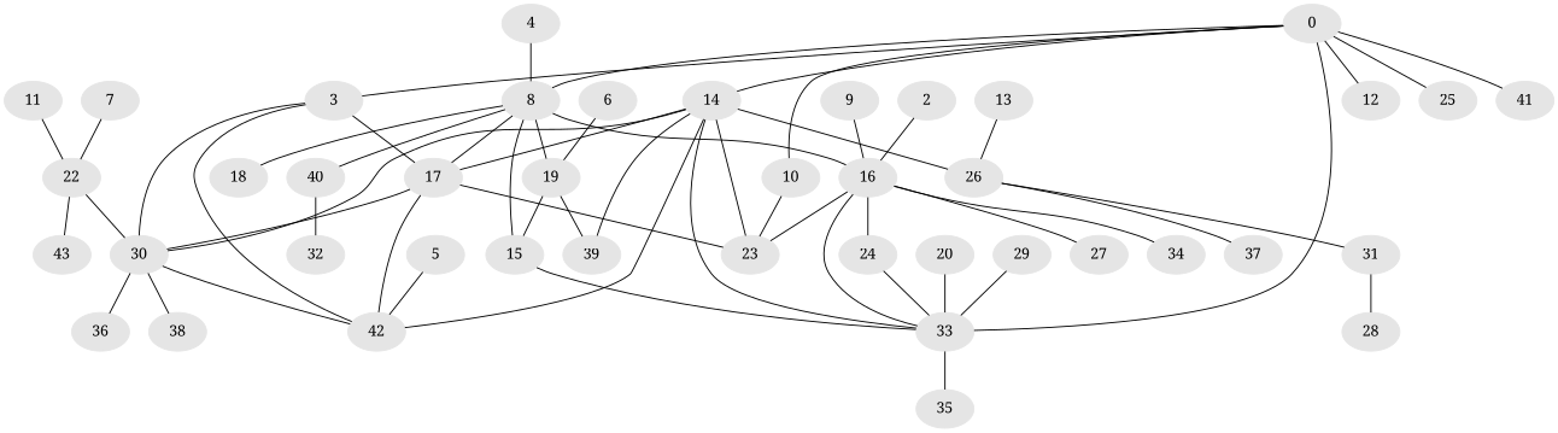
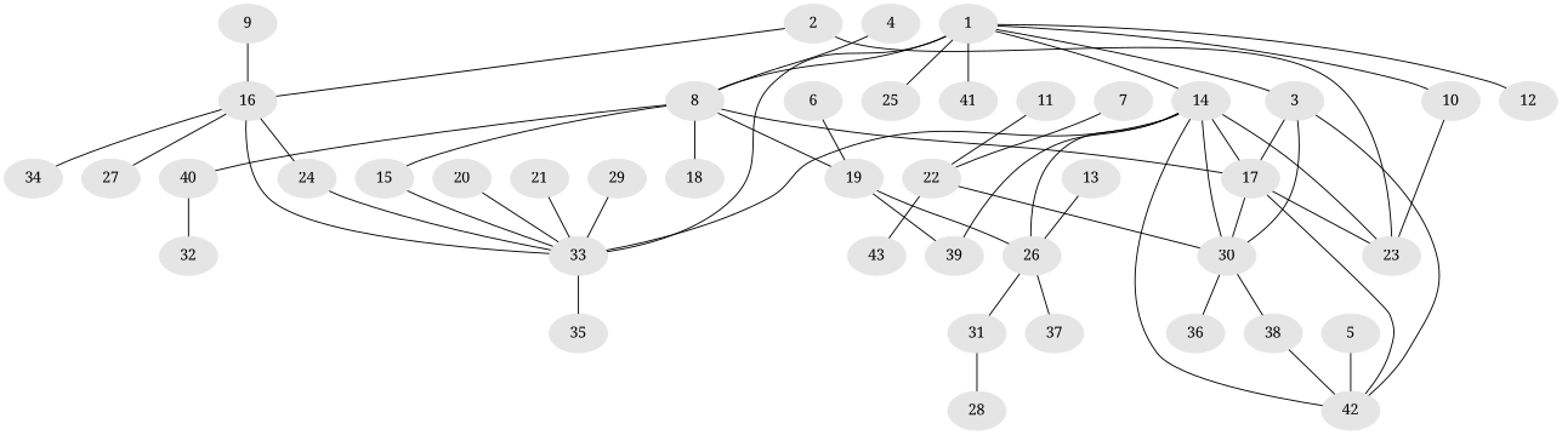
  graph {
    fontname="Noto Serif"
    node [color=gray90 fontname="Noto Serif" style=filled]
    edge [fontname="Noto Serif" weight=1.0]
-   1 [label=0]
+   1
    3
    8
    10
    12
    14
    25
    33
    41
    17
    30
    42
    16
    19
    15
    18
    40
    23
    26
    39
    35
    2
    24
    27
    34
    36
    38
    4
    5
    6
    7
    22
    43
    32
    9
    11
    13
    31
    37
    20
+   21
    28
    29
    1 -- 3
    1 -- 8
    1 -- 10
    1 -- 12
    1 -- 14
    1 -- 25
    1 -- 33 [weight=3.0]
    1 -- 41
    3 -- 17
    3 -- 30
    3 -- 42
    8 -- 17
-   8 -- 16
    8 -- 19 [weight=3.0]
    8 -- 15
    8 -- 18
    8 -- 40
    10 -- 23
    14 -- 33
    14 -- 17
    14 -- 30
    14 -- 42
    14 -- 23
    14 -- 26 [weight=3.0]
    14 -- 39
    33 -- 35
    17 -- 30
    17 -- 42
    17 -- 23
-   30 -- 42
+   38 -- 42
    30 -- 36
    30 -- 38
    16 -- 33
-   16 -- 23 [weight=3.0]
+   2 -- 23 [weight=3.0]
    16 -- 24
    16 -- 27
    16 -- 34
-   19 -- 15
+   19 -- 26
    19 -- 39
    15 -- 33
    40 -- 32
    26 -- 31
    26 -- 37
    2 -- 16
    24 -- 33
    4 -- 8
    5 -- 42
    6 -- 19
    7 -- 22
    22 -- 30
    22 -- 43
    9 -- 16
    11 -- 22
    13 -- 26
    31 -- 28
    20 -- 33
+   21 -- 33
    29 -- 33
  }
